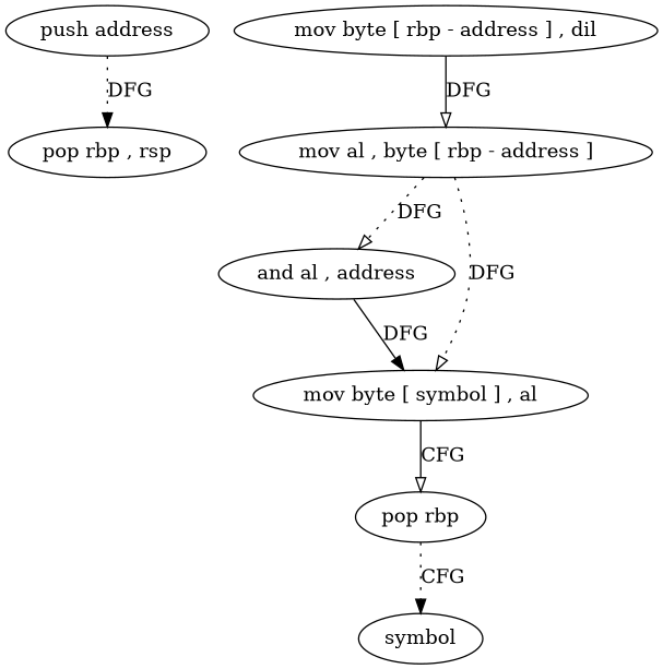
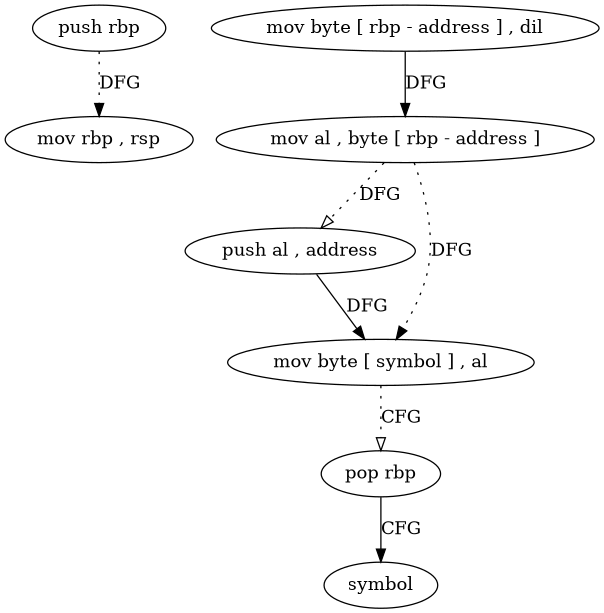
  digraph {
    edge [arrowhead=onormal style=dotted]
-   n1 [label="push address"]
-   n2 [label="pop rbp , rsp"]
+   n1 [label="push rbp"]
+   n2 [label="mov rbp , rsp"]
    n3 [label="mov byte [ rbp - address ] , dil"]
    n4 [label="mov al , byte [ rbp - address ]"]
-   n5 [label="and al , address"]
+   n5 [label="push al , address"]
    n6 [label="mov byte [ symbol ] , al"]
    n7 [label="pop rbp"]
    n8 [label=symbol]
    n1 -> n2 [arrowhead=normal label=DFG]
-   n3 -> n4 [label=DFG style=solid]
+   n3 -> n4 [arrowhead=normal label=DFG style=solid]
    n4 -> n5 [label=DFG]
-   n4 -> n6 [label=DFG]
+   n4 -> n6 [arrowhead=normal label=DFG]
    n5 -> n6 [arrowhead=normal label=DFG style=solid]
-   n6 -> n7 [label=CFG style=solid]
-   n7 -> n8 [arrowhead=normal label=CFG]
+   n6 -> n7 [label=CFG]
+   n7 -> n8 [arrowhead=normal label=CFG style=solid]
  }
